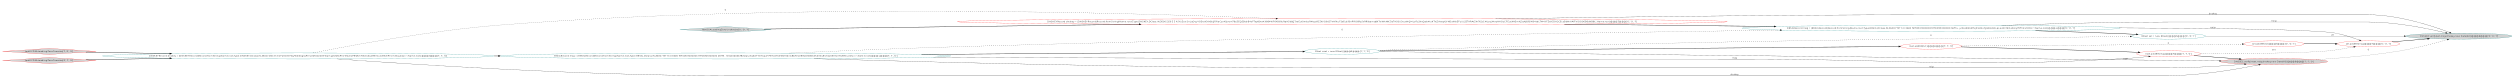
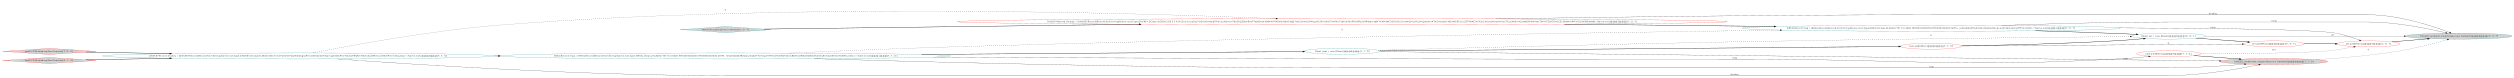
  digraph {
    fontname=Montserrat
    rankdir=LR
    node [color=red fillcolor=white fontname=Montserrat shape=ellipse style=filled]
    edge [fontname=Montserrat style=bold]
    n1 [color=teal label="RRset set = new RRset()@@@5@@@['0', '0', '1']"]
    n2 [color=teal fillcolor=lightgray label="DNSSEC.verify(set,rrsig,dnskey,new Date(60))@@@8@@@['0', '0', '1']"]
    n3 [label="set.addRR(txt)@@@6@@@['0', '0', '1']"]
    n4 [label="set.addRR(rrsig)@@@7@@@['0', '0', '1']"]
    n5 [color=teal label="DNSKEYRecord dnskey = (DNSKEYRecord)Record.fromString(Name.root,Type.DNSKEY,DClass.IN,3600,\"256 3 13 OYt2tO1n75q/Wb6CglqPVrU22f02clZehWamgXc9ZGPhVMAerzPR9/bhf1XxtC3xAR9riVuGh9CEPVvmiNqukQ==\",Name.root)@@@3@@@['1', '1', '0']"]
    n6 [fillcolor=lightgray label="DNSSEC.verify(rrset,rrsig,dnskey,new Date(60))@@@8@@@['1', '1', '0']"]
    n7 [label="DNSKEYRecord dnskey = (DNSKEYRecord)Record.fromString(Name.root,Type.DNSKEY,DClass.IN,3600,\"256 3 3 AJYu3cw2nLqOuyYO5rahJtk0bjjF/KaCzo4Syrom78z3EQ5SbbB4sF7ey80etKII864WF64B81uRpH5t9jQTxeEu0ImbzRMqzVDZkVG9xD7nN1kuF2eEcbJ6nPRO6RpJxRR9samq8kTwWkNNZIaTHS0UJxueNQMLcf1z2heQabMuKTVjDhwgYjVNDaIKbEFuUL55TKRAt3Xr7t5zCMLaujMvqNHOzCFEusXN5mXjJqAj8J0l4B4tbL7M4iIFZeXJDXGCEcsBbNrVAfFnlOO06B6dkB8L\",Name.root)@@@3@@@['0', '0', '1']"]
    n8 [color=teal label="RRSIGRecord rrsig = (RRSIGRecord)Record.fromString(Name.root,Type.RRSIG,DClass.IN,3600,\"TXT 13 0 3600 19700101000003 19700101000000 25719 . m6sD/b0ZbfBXsQruhq5dYTnHGaA+PRTL5Y1W36rMdnGBb7eOJRRzDS5Wk5hZlrS4RUKQ/tKMCn7lsl9fn4U2lw==\",Name.root)@@@4@@@['1', '1', '0']"]
    n9 [color=teal label="RRSIGRecord rrsig = (RRSIGRecord)Record.fromString(Name.root,Type.RRSIG,DClass.IN,3600l,\"TXT 3 0 3600 19700101000003 19700101000000 36714 . ycZeIdBGB7vjlFzd5+ZgV8IxGRLpLierdV1KO4SGIy707hKUXJRc=\",Name.root)@@@4@@@['0', '0', '1']"]
    n10 [color=teal label="RRset rrset = new RRset()@@@5@@@['1', '1', '0']"]
    n11 [label="rrset.addRR(rrsig)@@@7@@@['1', '1', '0']"]
    n12 [fillcolor=lightgray label="testECDSALeadingZeroOversize['1', '0', '0']" shape=diamond]
    n13 [fillcolor=lightgray label="testECDSALeadingZeroOversize['0', '1', '0']" shape=diamond]
    n14 [label="rrset.addRR(txt)@@@6@@@['1', '1', '0']"]
    n15 [color=teal fillcolor=lightgray label="testDSALeadingZeroUndersize['0', '0', '1']" shape=diamond]
    n1 -> n2 [label=set style=solid]
+   n1 -> n3
    n3 -> n4
    n4 -> n2
    n5 -> n6 [label=dnskey style=solid]
    n5 -> n7 [label=0 style=dashed]
    n5 -> n8
    n6 -> n2 [label=0 style=dashed]
    n7 -> n2 [label=dnskey style=solid]
    n7 -> n9
    n8 -> n6 [label=rrsig style=solid]
    n8 -> n9 [label=0 style=dashed]
    n8 -> n10
    n8 -> n11 [label=rrsig style=solid]
    n9 -> n1
    n9 -> n2 [label=rrsig style=solid]
    n9 -> n4 [label=rrsig style=solid]
    n10 -> n1 [label=0 style=dashed]
    n10 -> n6 [label=rrset style=solid]
    n10 -> n14
    n11 -> n4 [label=set style=dashed]
    n11 -> n6
    n12 -> n5
    n13 -> n5
-   n14 -> n3 [label=0 style=dashed]
-   n14 -> n11
+   n14 -> n3 [label=0 style=solid]
+   n14 -> n1
    n15 -> n7
  }
